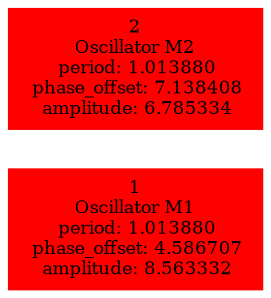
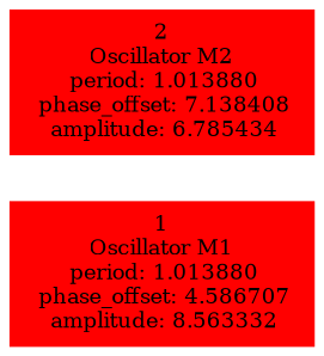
  digraph {
    forcelabels=true
    rankdir=LR
    node [color=red fontsize=8 shape=box style=filled]
    n1 [label=<1<BR />Oscillator M1<BR /> period: 1.013880<BR /> phase_offset: 4.586707<BR /> amplitude: 8.563332>]
-   n2 [label=<2<BR />Oscillator M2<BR /> period: 1.013880<BR /> phase_offset: 7.138408<BR /> amplitude: 6.785334>]
+   n2 [label=<2<BR />Oscillator M2<BR /> period: 1.013880<BR /> phase_offset: 7.138408<BR /> amplitude: 6.785434>]
  }
